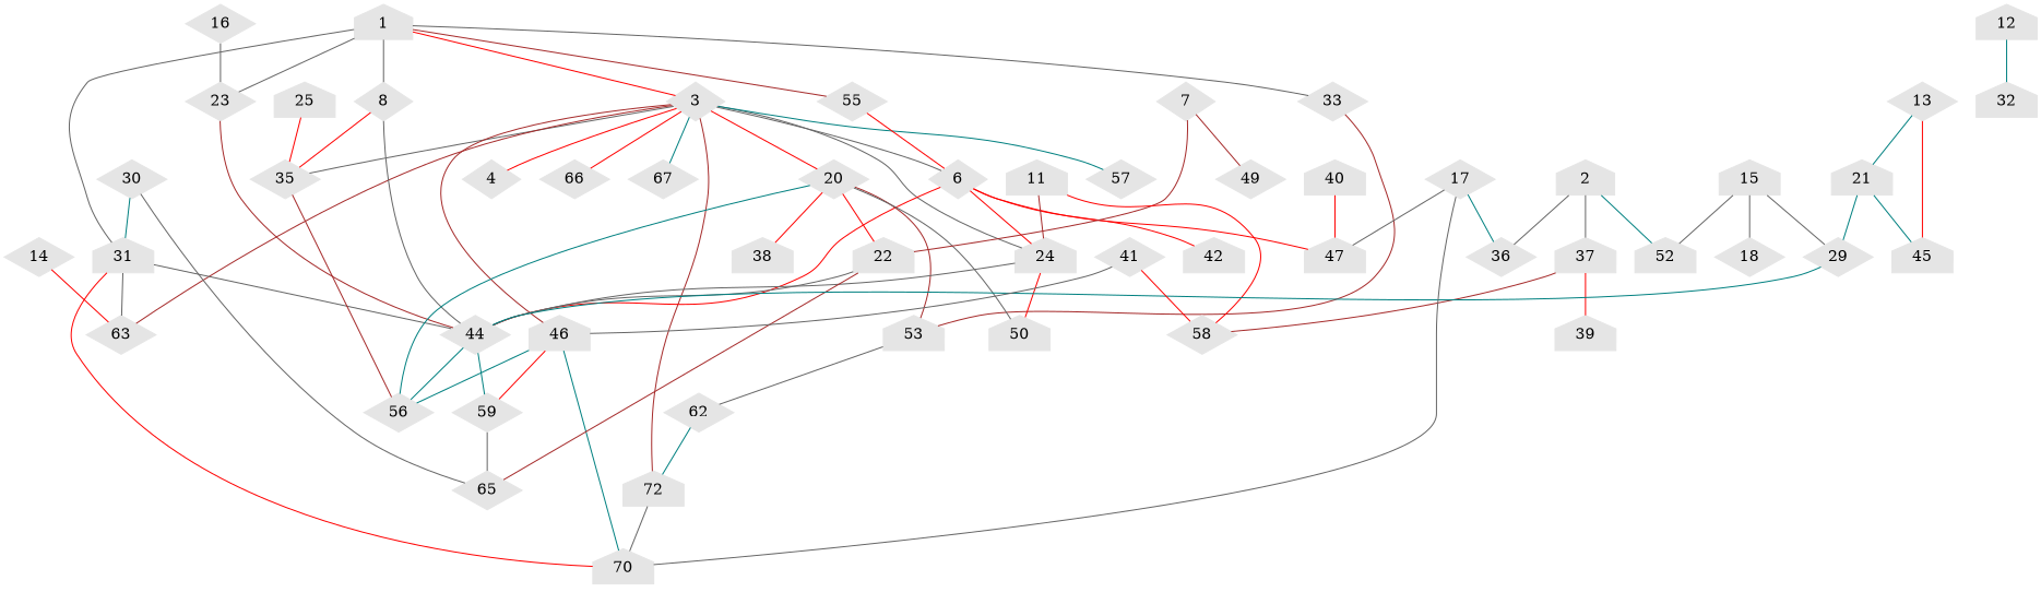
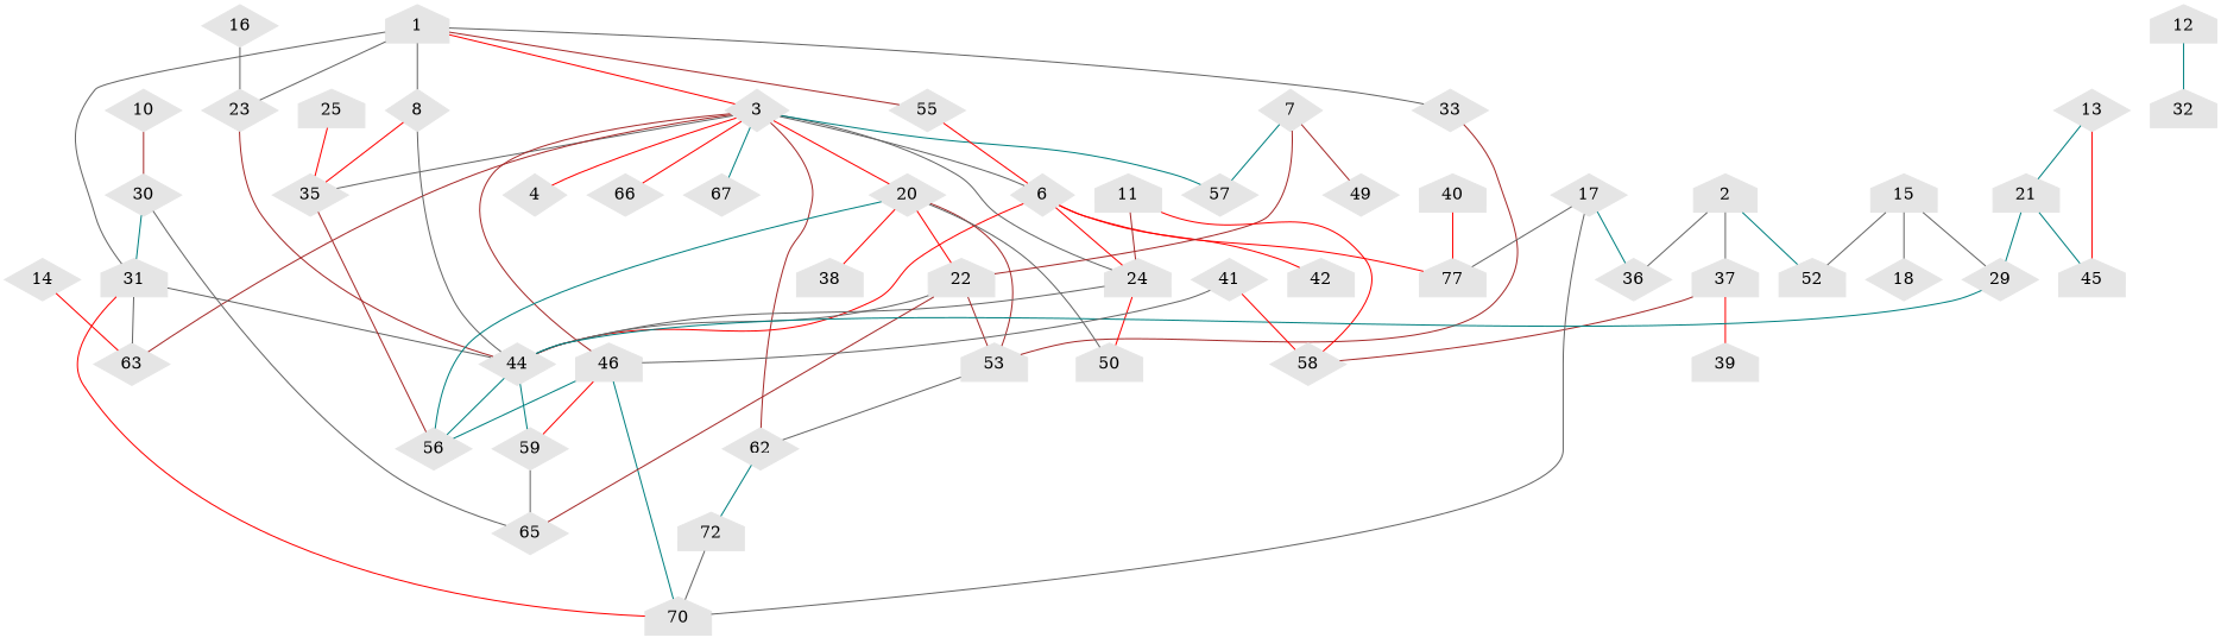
  graph {
    node [color=gray90 shape=diamond style=filled]
    edge [color=gray40 weight=1.0]
    1 [shape=house]
    3
    8
    23
    31 [shape=house]
    33
    55
    6
    4
    20
    24 [shape=house]
    35
    46 [shape=house]
    57
    63
    66
    67
    72 [shape=house]
    42 [shape=house]
    44
-   47 [shape=house]
+   47 [shape=house label=77]
    n22 [label=70 shape=house]
    53 [shape=house]
    2 [shape=house]
    36
    37 [shape=house]
    52 [shape=house]
    58
    39 [shape=house]
    22 [shape=house]
    38 [shape=house]
    50 [shape=house]
    56
    59
    7
    49
    65
+   10
    30
    11 [shape=house]
    12 [shape=house]
    32 [shape=house]
    21 [shape=house]
    13
    45 [shape=house]
    29
    14
    15 [shape=house]
    18
    16
    17
    62
    25 [shape=house]
    40 [shape=house]
    41
    1 -- 3 [color=red]
    1 -- 8 [weight=3.0]
    1 -- 23
    1 -- 31
    1 -- 33
    1 -- 55 [color=brown]
    3 -- 6
    3 -- 4 [color=red]
    3 -- 20 [color=red weight=2.0]
    3 -- 24
    3 -- 35
    3 -- 46 [color=brown]
    3 -- 57 [color=teal]
    3 -- 63 [color=brown]
    3 -- 66 [color=red]
    3 -- 67 [color=teal]
-   3 -- 72 [color=brown]
+   3 -- 62 [color=brown]
    8 -- 35 [color=red]
    8 -- 44
    23 -- 44 [color=brown]
    31 -- 63
    31 -- 44
    31 -- n22 [color=red]
    33 -- 53 [color=brown]
    55 -- 6 [color=red]
    6 -- 24 [color=red]
    6 -- 42 [color=red]
    6 -- 44 [color=red]
    6 -- 47 [color=red]
    20 -- 53 [color=brown]
    20 -- 22 [color=red]
    20 -- 38 [color=red]
    20 -- 50
    20 -- 56 [color=teal]
    24 -- 44
    24 -- 50 [color=red]
    35 -- 56 [color=brown]
    46 -- n22 [color=teal]
    46 -- 56 [color=teal]
    46 -- 59 [color=red]
    72 -- n22
    44 -- 56 [color=teal]
    44 -- 59 [color=teal]
    53 -- 62
    2 -- 36
    2 -- 37
    2 -- 52 [color=teal]
    37 -- 58 [color=brown]
    37 -- 39 [color=red]
    22 -- 44
+   22 -- 53 [color=brown]
    22 -- 65 [color=brown]
    59 -- 65
+   7 -- 57 [color=teal]
    7 -- 22 [color=brown]
    7 -- 49 [color=brown]
+   10 -- 30 [color=brown]
    30 -- 31 [color=teal]
    30 -- 65
    11 -- 24 [color=brown]
    11 -- 58 [color=red]
    12 -- 32 [color=teal]
    21 -- 45 [color=teal]
    21 -- 29 [color=teal]
    13 -- 21 [color=teal]
    13 -- 45 [color=red weight=2.0]
    29 -- 44 [color=teal]
    14 -- 63 [color=red]
    15 -- 52
    15 -- 29
    15 -- 18
    16 -- 23
    17 -- 47
    17 -- n22
    17 -- 36 [color=teal]
    62 -- 72 [color=teal]
    25 -- 35 [color=red weight=2.0]
    40 -- 47 [color=red]
    41 -- 46
    41 -- 58 [color=red weight=2.0]
  }
